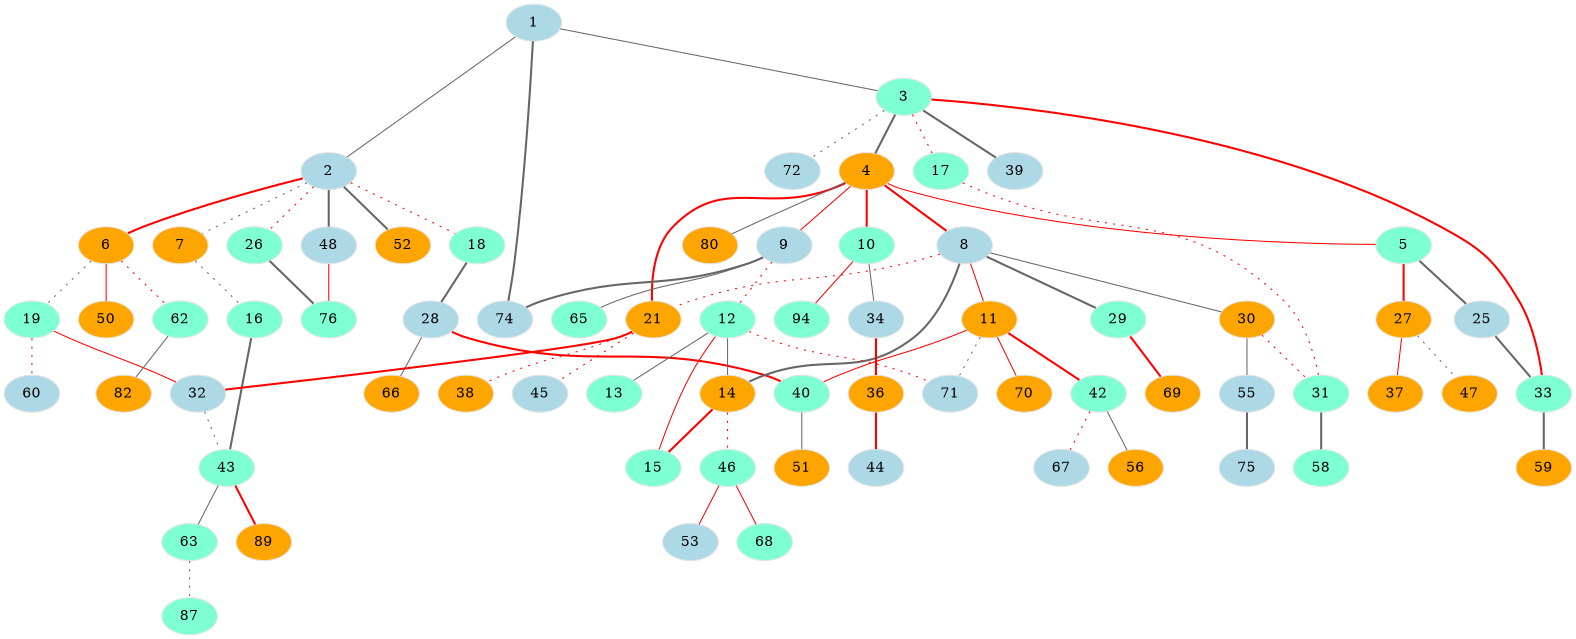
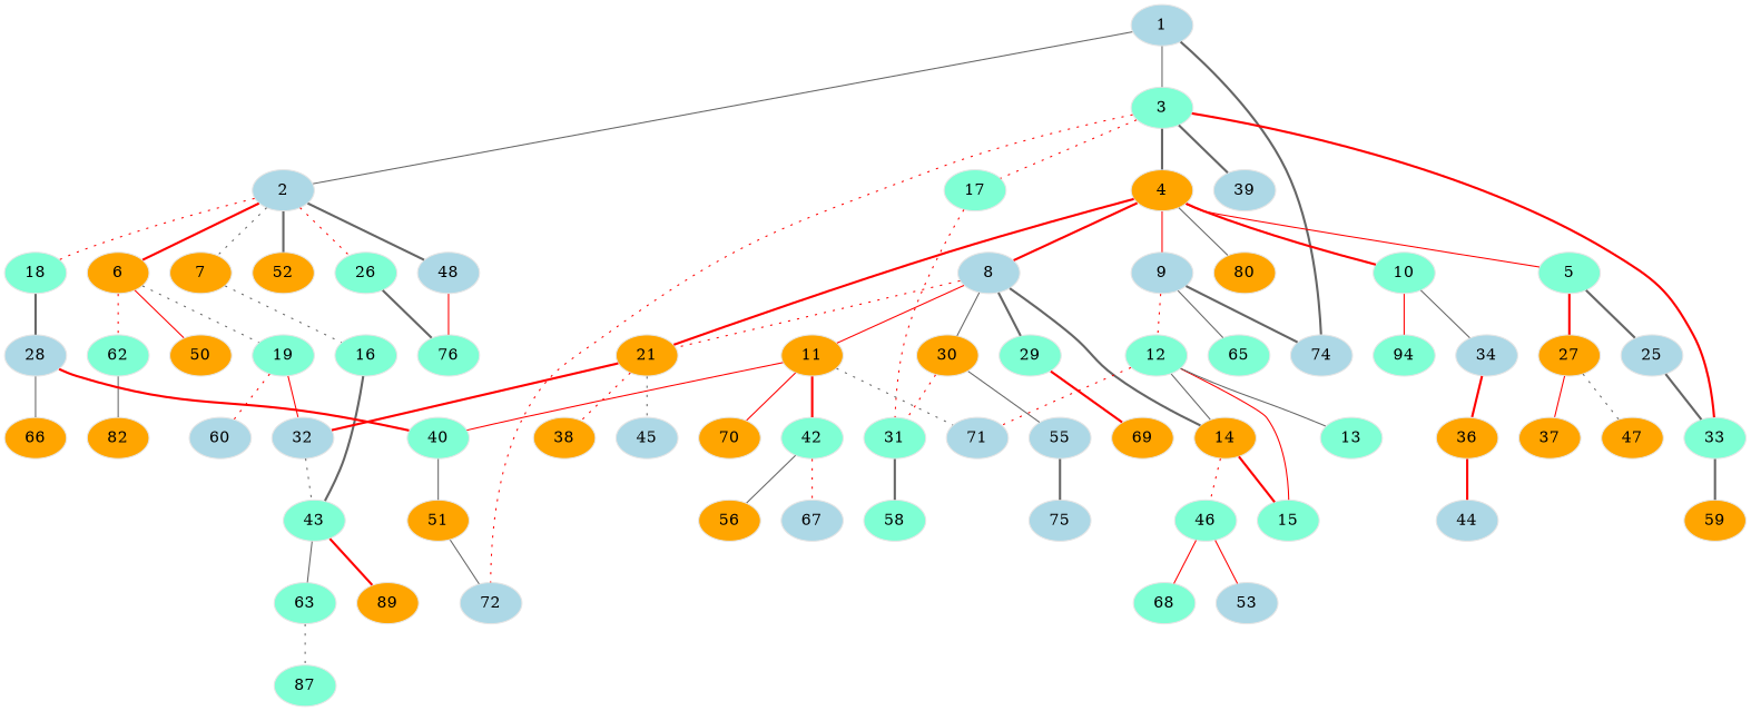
  graph {
    node [color=gray90 fillcolor=aquamarine style=filled]
    edge [color=gray40 style=bold]
    1 [fillcolor=lightblue]
    2 [fillcolor=lightblue]
    3
    74 [fillcolor=lightblue]
    6 [fillcolor=orange]
    7 [fillcolor=orange]
    18
    26 [super="+83+79"]
    48 [fillcolor=lightblue]
    52 [fillcolor=orange super="+93+85"]
    4 [fillcolor=orange]
    17
    33
    39 [fillcolor=lightblue]
    72 [fillcolor=lightblue]
    19
    50 [fillcolor=orange super="+90"]
    62 [super="+77+78+81"]
    16
    28 [fillcolor=lightblue super="+88"]
    76
    5
    8 [fillcolor=lightblue super="+20"]
    9 [fillcolor=lightblue super="+24"]
    10
    21 [fillcolor=orange super="+22"]
    80 [fillcolor=orange]
    31 [super="+41+49"]
    59 [fillcolor=orange]
    25 [fillcolor=lightblue]
    27 [fillcolor=orange]
    11 [fillcolor=orange]
    14 [fillcolor=orange]
    29
    30 [fillcolor=orange]
    12 [super="+35+73+23+64"]
    65
    34 [fillcolor=lightblue]
    94
    32 [fillcolor=lightblue super="+54"]
    38 [fillcolor=orange]
    45 [fillcolor=lightblue]
    37 [fillcolor=orange]
    47 [fillcolor=orange super="+95"]
    60 [fillcolor=lightblue]
    82 [fillcolor=orange super="+96"]
    43
    40 [super="+57+98"]
    42
    70 [fillcolor=orange]
    71 [fillcolor=lightblue super="+91"]
    46
    15
    69 [fillcolor=orange]
    55 [fillcolor=lightblue super="+97"]
    13
    36 [fillcolor=orange]
    51 [fillcolor=orange]
    56 [fillcolor=orange]
    67 [fillcolor=lightblue]
    53 [fillcolor=lightblue]
    68
    63
    n64 [fillcolor=orange label=89]
    58
    66 [fillcolor=orange]
    75 [fillcolor=lightblue]
    44 [fillcolor=lightblue]
    87
    1 -- 2 [style=solid]
    1 -- 3 [style=solid]
    1 -- 74
    2 -- 6 [color=red]
    2 -- 7 [style=dotted]
    2 -- 18 [color=red style=dotted]
    2 -- 26 [color=red style=dotted]
    2 -- 48
    2 -- 52
    3 -- 4
    3 -- 17 [color=red style=dotted]
    3 -- 33 [color=red]
    3 -- 39
-   3 -- 72 [style=dotted]
+   3 -- 72 [color=red style=dotted]
    6 -- 19 [style=dotted]
    6 -- 50 [color=red style=solid]
    6 -- 62 [color=red style=dotted]
    7 -- 16 [style=dotted]
    18 -- 28
    26 -- 76
    48 -- 76 [color=red style=solid]
    4 -- 5 [color=red style=solid]
    4 -- 8 [color=red]
    4 -- 9 [color=red style=solid]
    4 -- 10 [color=red]
    4 -- 21 [color=red]
    4 -- 80 [style=solid]
    17 -- 31 [color=red style=dotted]
    33 -- 59
    19 -- 32 [color=red style=solid weight=2]
    19 -- 60 [color=red style=dotted]
    62 -- 82 [style=solid]
    16 -- 43
    28 -- 40 [color=red]
    28 -- 66 [style=solid]
    5 -- 25
    5 -- 27 [color=red]
    8 -- 21 [color=red style=dotted]
    8 -- 11 [color=red style=solid]
    8 -- 14
    8 -- 29
    8 -- 30 [style=solid]
    9 -- 74
    9 -- 12 [color=red style=dotted]
    9 -- 65 [style=solid]
    10 -- 34 [style=solid]
    10 -- 94 [color=red style=solid]
    21 -- 32 [color=red]
    21 -- 38 [color=red style=dotted]
-   21 -- 45 [color=red style=dotted]
+   21 -- 45 [style=dotted]
    31 -- 58
    25 -- 33
    27 -- 37 [color=red style=solid]
    27 -- 47 [style=dotted]
    11 -- 40 [color=red style=solid]
    11 -- 42 [color=red]
    11 -- 70 [color=red style=solid]
    11 -- 71 [style=dotted]
    14 -- 46 [color=red style=dotted]
    14 -- 15 [color=red]
    29 -- 69 [color=red]
    30 -- 31 [color=red style=dotted]
    30 -- 55 [style=solid]
    12 -- 14 [style=solid]
    12 -- 71 [color=red style=dotted]
    12 -- 15 [color=red style=solid]
    12 -- 13 [style=solid]
    34 -- 36 [color=red]
    32 -- 43 [style=dotted]
    43 -- 63 [style=solid]
    43 -- n64 [color=red]
    40 -- 51 [style=solid]
    42 -- 56 [style=solid]
    42 -- 67 [color=red style=dotted]
    46 -- 53 [color=red style=solid]
    46 -- 68 [color=red style=solid]
    55 -- 75
    36 -- 44 [color=red]
+   51 -- 72 [style=solid]
    63 -- 87 [style=dotted]
  }
